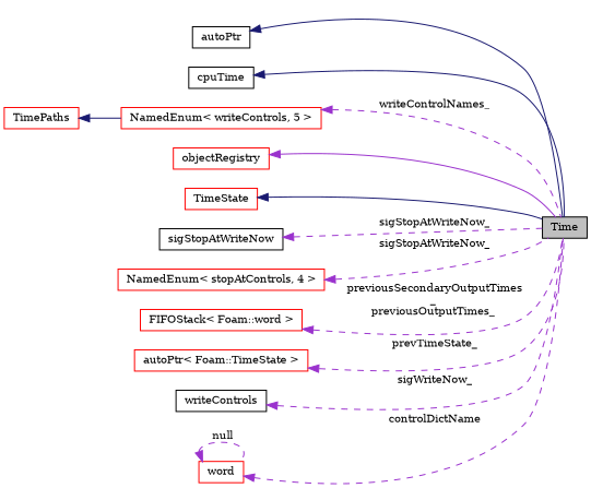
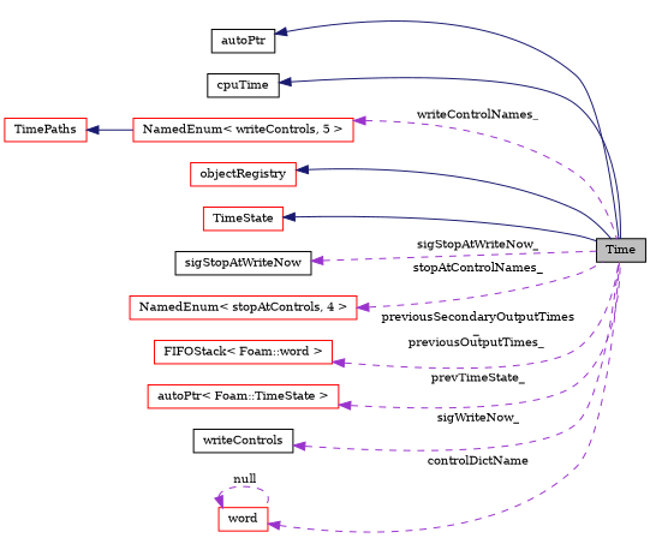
  digraph {
    fontname="DejaVu Serif"
    rankdir=LR
    node [color=red fontname="DejaVu Serif" fontsize=10 shape=record]
    edge [color=darkorchid3 dir=back fontname="DejaVu Serif" fontsize=10 labelfontname=Helvetica labelfontsize=10 style=dashed]
    n1 [color=black fillcolor=grey75 fontcolor=black height=0.2 label=Time style=filled width=0.4]
    n2 [color=black height=0.2 label=autoPtr width=0.4]
    n3 [color=black height=0.2 label=cpuTime width=0.4]
    n4 [height=0.2 label=TimePaths width=0.4]
    n5 [height=0.2 label="NamedEnum\< writeControls, 5 \>" width=0.4]
    n6 [height=0.2 label=objectRegistry width=0.4]
    n7 [height=0.2 label=TimeState width=0.4]
    n8 [color=black height=0.2 label=sigStopAtWriteNow width=0.4]
    n9 [height=0.2 label="NamedEnum\< stopAtControls, 4 \>" width=0.4]
    n10 [height=0.2 label="FIFOStack\< Foam::word \>" width=0.4]
    n11 [height=0.2 label="autoPtr\< Foam::TimeState \>" width=0.4]
    n12 [color=black height=0.2 label=writeControls width=0.4]
    n13 [height=0.2 label=word width=0.4]
    n2 -> n1 [color=midnightblue style=solid]
    n3 -> n1 [color=midnightblue style=solid]
    n4 -> n5 [color=midnightblue style=solid]
    n5 -> n1 [label=" writeControlNames_"]
-   n6 -> n1 [style=solid]
+   n6 -> n1 [color=midnightblue style=solid]
    n7 -> n1 [color=midnightblue style=solid]
    n8 -> n1 [label=" sigStopAtWriteNow_"]
-   n9 -> n1 [label=" sigStopAtWriteNow_"]
+   n9 -> n1 [label=" stopAtControlNames_"]
    n10 -> n1 [label=" previousSecondaryOutputTimes\l_\npreviousOutputTimes_"]
    n11 -> n1 [label=" prevTimeState_"]
    n12 -> n1 [label=" sigWriteNow_"]
    n13 -> n1 [label=" controlDictName"]
    n13 -> n13 [label=" null"]
  }
